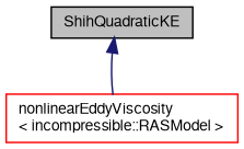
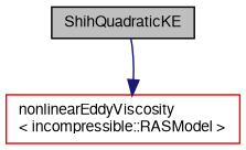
  digraph {
    node [fontname=FreeSans fontsize=10 shape=record]
    n1 [color=black fillcolor=grey75 fontcolor=black height=0.2 label=ShihQuadraticKE style=filled width=0.4]
    n2 [color=red height=0.2 label="nonlinearEddyViscosity\l\< incompressible::RASModel \>" width=0.4]
-   n1 -> n2 [color=midnightblue dir=back fontname=FreeSans fontsize=10 labelfontname=FreeSans labelfontsize=10 style=solid]
+   n2 -> n1 [color=midnightblue dir=back fontname=FreeSans fontsize=10 labelfontname=FreeSans labelfontsize=10 style=solid]
  }
